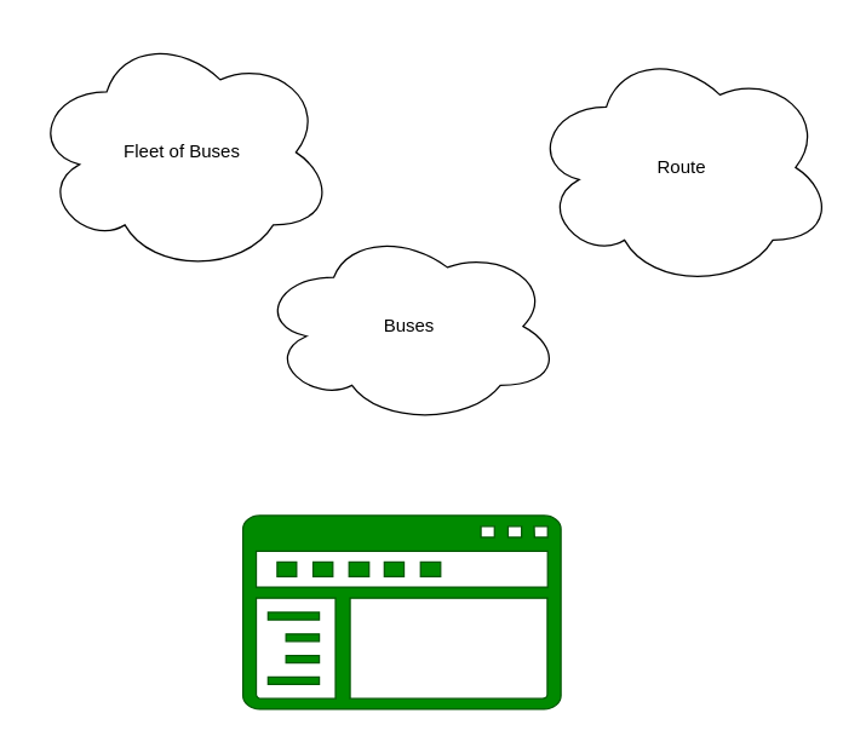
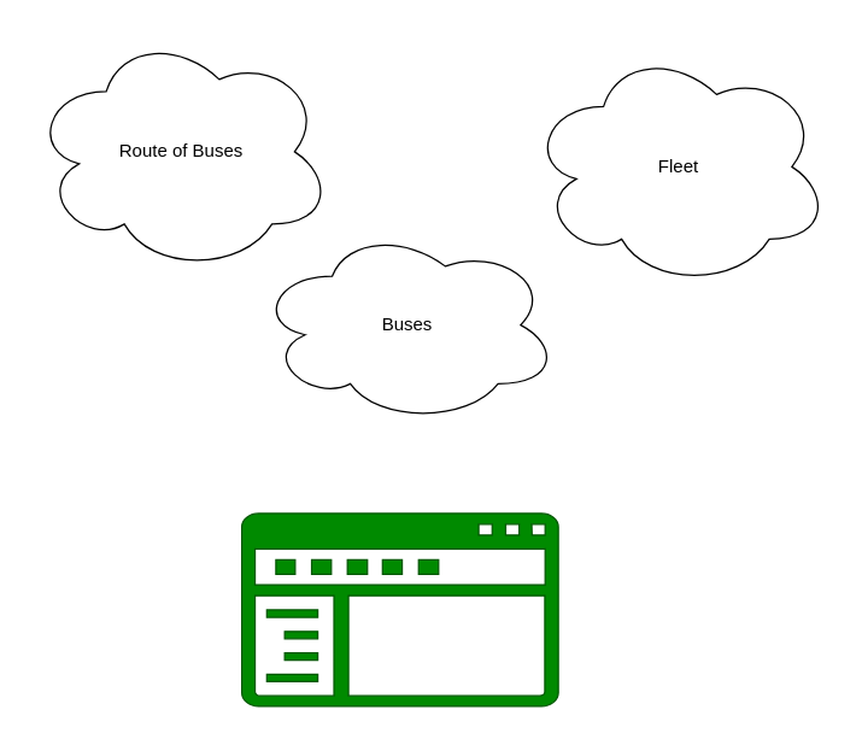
  <mxCell id="0" />
  <mxCell id="1" parent="0" />
  <mxCell id="2" value="" style="sketch=0;pointerEvents=1;shadow=0;dashed=0;html=1;strokeColor=#005700;labelPosition=center;verticalLabelPosition=bottom;verticalAlign=top;align=center;fillColor=#008a00;shape=mxgraph.mscae.intune.company_portal;fontColor=#ffffff;" vertex="1" parent="1"><mxGeometry x="160" y="340" width="210" height="128" as="geometry" /></mxCell>
- <mxCell id="3" value="Fleet of Buses" style="ellipse;shape=cloud;whiteSpace=wrap;html=1;" vertex="1" parent="1"><mxGeometry x="20" y="20" width="200" height="160" as="geometry" /></mxCell>
- <mxCell id="4" value="Route" style="ellipse;shape=cloud;whiteSpace=wrap;html=1;" vertex="1" parent="1"><mxGeometry x="350" y="30" width="200" height="160" as="geometry" /></mxCell>
+ <mxCell id="3" value="Route of Buses" style="ellipse;shape=cloud;whiteSpace=wrap;html=1;" vertex="1" parent="1"><mxGeometry x="20" y="20" width="200" height="160" as="geometry" /></mxCell>
+ <mxCell id="4" value="Fleet" style="ellipse;shape=cloud;whiteSpace=wrap;html=1;" vertex="1" parent="1"><mxGeometry x="350" y="30" width="200" height="160" as="geometry" /></mxCell>
  <mxCell id="5" value="Buses" style="ellipse;shape=cloud;whiteSpace=wrap;html=1;" vertex="1" parent="1"><mxGeometry x="170" y="150" width="200" height="130" as="geometry" /></mxCell>
